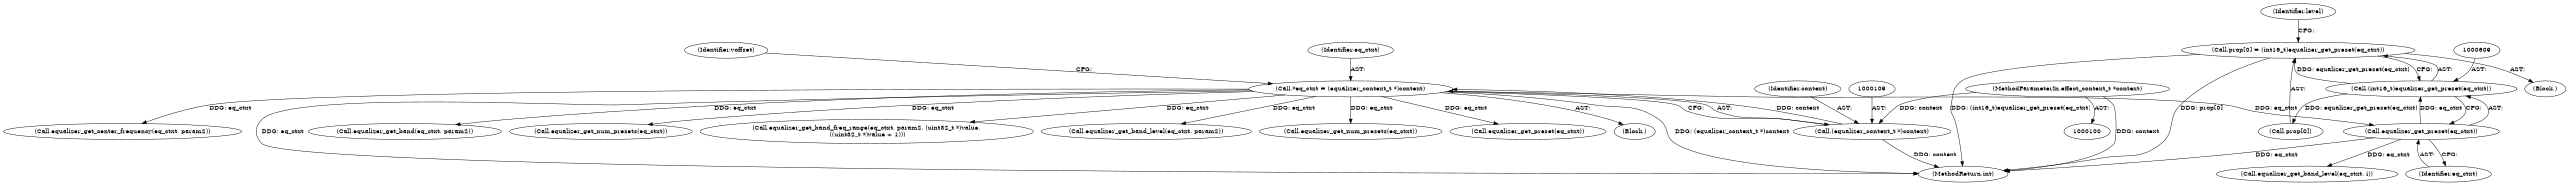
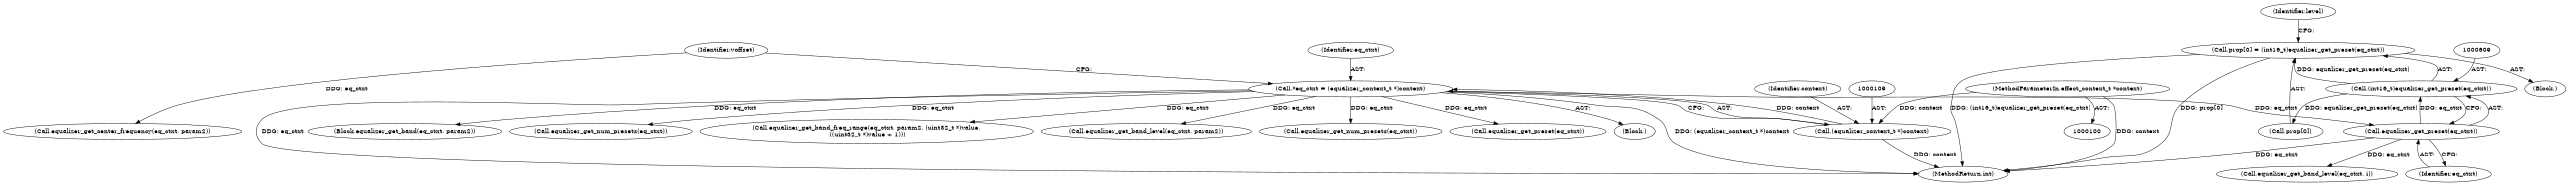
  digraph {
    n1 [label="(Call,prop[0] = (int16_t)equalizer_get_preset(eq_ctxt))"]
    n2 [label="(Call,(int16_t)equalizer_get_preset(eq_ctxt))"]
    n3 [label="(Block,)"]
    n4 [label="(MethodReturn,int)"]
    n5 [label="(Call,equalizer_get_preset(eq_ctxt))"]
    n6 [label="(Call,prop[0])"]
    n7 [label="(Identifier,eq_ctxt)"]
    n8 [label="(Call,equalizer_get_band_level(eq_ctxt, i))"]
    n9 [label="(Call,*eq_ctxt = (equalizer_context_t *)context)"]
    n10 [label="(Call,(equalizer_context_t *)context)"]
    n11 [label="(Call,equalizer_get_center_frequency(eq_ctxt, param2))"]
-   n12 [label="(Call,equalizer_get_band(eq_ctxt, param2))"]
+   n12 [label="(Block,equalizer_get_band(eq_ctxt, param2))"]
    n13 [label="(Call,equalizer_get_num_presets(eq_ctxt))"]
    n14 [label="(Call,equalizer_get_band_freq_range(eq_ctxt, param2, (uint32_t *)value,\n ((uint32_t *)value + 1)))"]
    n15 [label="(Call,equalizer_get_band_level(eq_ctxt, param2))"]
    n16 [label="(Call,equalizer_get_num_presets(eq_ctxt))"]
    n17 [label="(Call,equalizer_get_preset(eq_ctxt))"]
    n18 [label="(Block,)"]
    n19 [label="(Identifier,context)"]
    n20 [label="(MethodParameterIn,effect_context_t *context)"]
    1000100
    n22 [label="(Identifier,voffset)"]
    n23 [label="(Identifier,level)"]
    n24 [label="(Identifier,eq_ctxt)"]
    1000609
    1000109
-   n1 -> n2 [label="CFG: "]
    n1 -> n3 [label="AST: "]
    n1 -> n4 [label="DDG: (int16_t)equalizer_get_preset(eq_ctxt)"]
    n1 -> n4 [label="DDG: prop[0]"]
    n2 -> n1 [label="AST: "]
    n2 -> n1 [label="DDG: equalizer_get_preset(eq_ctxt)"]
    n2 -> n5 [label="CFG: "]
    n2 -> n6 [label="DDG: equalizer_get_preset(eq_ctxt)"]
    n5 -> n2 [label="AST: "]
    n5 -> n2 [label="DDG: eq_ctxt"]
    n5 -> n4 [label="DDG: eq_ctxt"]
    n5 -> n7 [label="CFG: "]
    n5 -> n8 [label="DDG: eq_ctxt"]
    n6 -> n1 [label="AST: "]
    n7 -> n5 [label="AST: "]
    n9 -> n4 [label="DDG: (equalizer_context_t *)context"]
    n9 -> n4 [label="DDG: eq_ctxt"]
    n9 -> n5 [label="DDG: eq_ctxt"]
    n9 -> n10 [label="CFG: "]
-   n9 -> n11 [label="DDG: eq_ctxt"]
+   n22 -> n11 [label="DDG: eq_ctxt"]
    n9 -> n12 [label="DDG: eq_ctxt"]
    n9 -> n13 [label="DDG: eq_ctxt"]
    n9 -> n14 [label="DDG: eq_ctxt"]
    n9 -> n15 [label="DDG: eq_ctxt"]
    n9 -> n16 [label="DDG: eq_ctxt"]
    n9 -> n17 [label="DDG: eq_ctxt"]
    n9 -> n18 [label="AST: "]
    n10 -> n4 [label="DDG: context"]
    n10 -> n9 [label="AST: "]
    n10 -> n9 [label="DDG: context"]
    n19 -> n10 [label="AST: "]
    n20 -> n4 [label="DDG: context"]
    n20 -> n10 [label="DDG: context"]
    n20 -> 1000100 [label="AST: "]
    n22 -> n9 [label="CFG: "]
    n23 -> n1 [label="CFG: "]
    n24 -> n9 [label="AST: "]
    1000609 -> n2 [label="AST: "]
    1000109 -> n10 [label="AST: "]
  }
